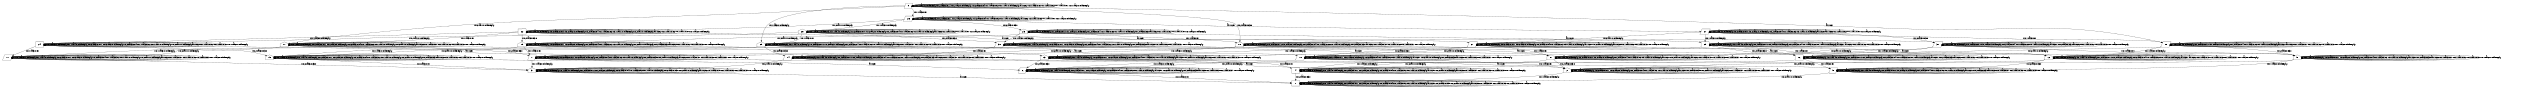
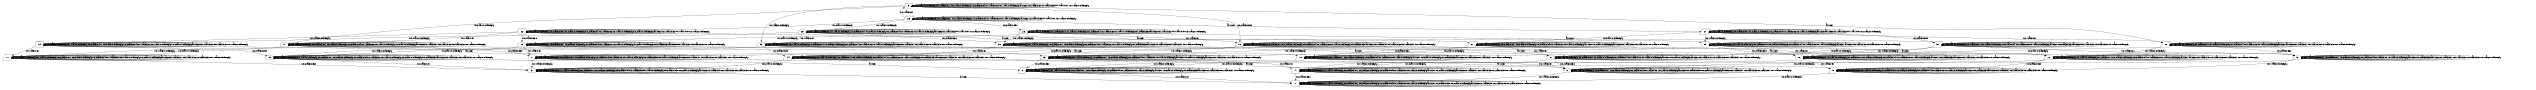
  digraph {
    node [shape=parallelogram]
    n1 [label=0]
    n2 [label=17 shape=house]
    n3 [label=18 shape=house]
    n4 [label=20]
    n5 [label=29 shape=house]
    n6 [label=7]
    n7 [label=8 shape=house]
    n8 [label=11]
    n9 [label=9 shape=house]
    n10 [label=14]
    n11 [label=12 shape=house]
    n12 [label=1 shape=folder]
    n13 [label=2 shape=house]
    n14 [label=3 shape=house]
    n15 [label=4 shape=folder]
    n16 [label=5]
    n17 [label=6]
    n18 [label=10]
    n19 [label=13 shape=house]
    n20 [label=15 shape=house]
    n21 [label=16 shape=folder]
    n22 [label=19 shape=house]
    n23 [label=21]
    n24 [label=22 shape=folder]
    n25 [label=24 shape=folder]
    n26 [label=23 shape=house]
    n27 [label=30]
    n28 [label=31]
    n29 [label=25 shape=folder]
    n30 [label=26]
    n31 [label=27]
    n32 [label=28 shape=house]
    n1 -> n1 [label=usr1_ai4_VoidReply]
    n1 -> n1 [label=usr2_ai3_re11]
    n1 -> n1 [label=usr2_ai2_VoidReply]
    n1 -> n1 [label=usr2_ai3_re4]
    n1 -> n1 [label=usr1_ai3_re2]
    n1 -> n1 [label=usr1_ai1_VoidReply]
    n1 -> n1 [label=ai1_ce2]
    n1 -> n1 [label=usr1_ai3_re1]
    n1 -> n1 [label=usr1_ai1_re2]
    n1 -> n1 [label=usr1_ai1_re1]
    n1 -> n1 [label=usr1_ai2_VoidReply]
    n1 -> n2 [label=usr2_ai1_VoidReply]
    n1 -> n3 [label=usr2_ai3_re30]
    n1 -> n4 [label=ai1_ce1]
    n1 -> n5 [label=usr1_ai3_VoidReply]
    n2 -> n2 [label=usr1_ai4_VoidReply]
    n2 -> n2 [label=usr2_ai3_re11]
    n2 -> n2 [label=usr2_ai2_VoidReply]
    n2 -> n2 [label=usr2_ai3_re4]
    n2 -> n2 [label=usr1_ai3_re2]
    n2 -> n2 [label=usr1_ai1_VoidReply]
    n2 -> n2 [label=usr2_ai1_VoidReply]
    n2 -> n2 [label=ai1_ce2]
    n2 -> n2 [label=usr1_ai3_re1]
    n2 -> n2 [label=usr1_ai1_re2]
    n2 -> n2 [label=usr1_ai1_re1]
    n2 -> n2 [label=usr1_ai2_VoidReply]
    n2 -> n6 [label=usr2_ai3_re30]
    n2 -> n7 [label=ai1_ce1]
    n2 -> n8 [label=usr1_ai3_VoidReply]
    n3 -> n3 [label=usr1_ai4_VoidReply]
    n3 -> n3 [label=usr2_ai3_re11]
    n3 -> n3 [label=usr2_ai2_VoidReply]
    n3 -> n3 [label=usr2_ai3_re4]
    n3 -> n3 [label=usr1_ai3_re2]
    n3 -> n3 [label=usr1_ai1_VoidReply]
    n3 -> n3 [label=usr2_ai3_re30]
    n3 -> n3 [label=ai1_ce2]
    n3 -> n3 [label=usr1_ai3_re1]
    n3 -> n3 [label=usr1_ai1_re2]
    n3 -> n3 [label=usr1_ai1_re1]
    n3 -> n3 [label=usr1_ai2_VoidReply]
    n3 -> n6 [label=usr2_ai1_VoidReply]
    n3 -> n9 [label=ai1_ce1]
    n3 -> n10 [label=usr1_ai3_VoidReply]
    n4 -> n4 [label=usr1_ai4_VoidReply]
    n4 -> n4 [label=usr2_ai3_re11]
    n4 -> n4 [label=usr2_ai2_VoidReply]
    n4 -> n4 [label=usr2_ai3_re4]
    n4 -> n4 [label=usr1_ai3_re2]
    n4 -> n4 [label=usr1_ai1_VoidReply]
    n4 -> n4 [label=ai1_ce1]
    n4 -> n4 [label=ai1_ce2]
    n4 -> n4 [label=usr1_ai3_re1]
    n4 -> n4 [label=usr1_ai1_re2]
    n4 -> n4 [label=usr1_ai1_re1]
    n4 -> n4 [label=usr1_ai2_VoidReply]
    n4 -> n7 [label=usr2_ai1_VoidReply]
    n4 -> n9 [label=usr2_ai3_re30]
    n4 -> n11 [label=usr1_ai3_VoidReply]
    n5 -> n5 [label=usr1_ai3_VoidReply]
    n5 -> n5 [label=usr1_ai4_VoidReply]
    n5 -> n5 [label=usr2_ai3_re11]
    n5 -> n5 [label=usr2_ai2_VoidReply]
    n5 -> n5 [label=usr2_ai3_re4]
    n5 -> n5 [label=usr1_ai3_re2]
    n5 -> n5 [label=usr1_ai1_VoidReply]
    n5 -> n5 [label=ai1_ce2]
    n5 -> n5 [label=usr1_ai3_re1]
    n5 -> n5 [label=usr1_ai1_re2]
    n5 -> n5 [label=usr1_ai1_re1]
    n5 -> n5 [label=usr1_ai2_VoidReply]
    n5 -> n8 [label=usr2_ai1_VoidReply]
    n5 -> n10 [label=usr2_ai3_re30]
    n5 -> n11 [label=ai1_ce1]
    n6 -> n6 [label=usr1_ai4_VoidReply]
    n6 -> n6 [label=usr2_ai3_re11]
    n6 -> n6 [label=usr2_ai2_VoidReply]
    n6 -> n6 [label=usr2_ai3_re4]
    n6 -> n6 [label=usr1_ai3_re2]
    n6 -> n6 [label=usr1_ai1_VoidReply]
    n6 -> n6 [label=usr2_ai3_re30]
    n6 -> n6 [label=usr2_ai1_VoidReply]
    n6 -> n6 [label=ai1_ce2]
    n6 -> n6 [label=usr1_ai3_re1]
    n6 -> n6 [label=usr1_ai1_re2]
    n6 -> n6 [label=usr1_ai1_re1]
    n6 -> n6 [label=usr1_ai2_VoidReply]
    n6 -> n13 [label=ai1_ce1]
    n6 -> n14 [label=usr1_ai3_VoidReply]
    n7 -> n7 [label=usr1_ai4_VoidReply]
    n7 -> n7 [label=usr2_ai3_re11]
    n7 -> n7 [label=usr2_ai2_VoidReply]
    n7 -> n7 [label=usr2_ai3_re4]
    n7 -> n7 [label=usr1_ai3_re2]
    n7 -> n7 [label=usr1_ai1_VoidReply]
    n7 -> n7 [label=ai1_ce1]
    n7 -> n7 [label=usr2_ai1_VoidReply]
    n7 -> n7 [label=ai1_ce2]
    n7 -> n7 [label=usr1_ai3_re1]
    n7 -> n7 [label=usr1_ai1_re2]
    n7 -> n7 [label=usr1_ai1_re1]
    n7 -> n7 [label=usr1_ai2_VoidReply]
    n7 -> n13 [label=usr2_ai3_re30]
    n7 -> n15 [label=usr1_ai3_VoidReply]
    n8 -> n8 [label=usr1_ai3_VoidReply]
    n8 -> n8 [label=usr1_ai4_VoidReply]
    n8 -> n8 [label=usr2_ai3_re11]
    n8 -> n8 [label=usr2_ai2_VoidReply]
    n8 -> n8 [label=usr2_ai3_re4]
    n8 -> n8 [label=usr1_ai3_re2]
    n8 -> n8 [label=usr1_ai1_VoidReply]
    n8 -> n8 [label=usr2_ai1_VoidReply]
    n8 -> n8 [label=ai1_ce2]
    n8 -> n8 [label=usr1_ai3_re1]
    n8 -> n8 [label=usr1_ai1_re2]
    n8 -> n8 [label=usr1_ai1_re1]
    n8 -> n8 [label=usr1_ai2_VoidReply]
    n8 -> n14 [label=usr2_ai3_re30]
    n9 -> n9 [label=usr1_ai4_VoidReply]
    n9 -> n9 [label=usr2_ai3_re11]
    n9 -> n9 [label=usr2_ai2_VoidReply]
    n9 -> n9 [label=usr2_ai3_re4]
    n9 -> n9 [label=usr1_ai3_re2]
    n9 -> n9 [label=usr1_ai1_VoidReply]
    n9 -> n9 [label=ai1_ce1]
    n9 -> n9 [label=usr2_ai3_re30]
    n9 -> n9 [label=ai1_ce2]
    n9 -> n9 [label=usr1_ai3_re1]
    n9 -> n9 [label=usr1_ai1_re2]
    n9 -> n9 [label=usr1_ai1_re1]
    n9 -> n9 [label=usr1_ai2_VoidReply]
    n9 -> n13 [label=usr2_ai1_VoidReply]
    n9 -> n16 [label=usr1_ai3_VoidReply]
    n10 -> n10 [label=usr1_ai3_VoidReply]
    n10 -> n10 [label=usr1_ai4_VoidReply]
    n10 -> n10 [label=usr2_ai3_re11]
    n10 -> n10 [label=usr2_ai2_VoidReply]
    n10 -> n10 [label=usr2_ai3_re4]
    n10 -> n10 [label=usr1_ai3_re2]
    n10 -> n10 [label=usr1_ai1_VoidReply]
    n10 -> n10 [label=usr2_ai3_re30]
    n10 -> n10 [label=ai1_ce2]
    n10 -> n10 [label=usr1_ai3_re1]
    n10 -> n10 [label=usr1_ai1_re2]
    n10 -> n10 [label=usr1_ai1_re1]
    n10 -> n10 [label=usr1_ai2_VoidReply]
    n10 -> n14 [label=usr2_ai1_VoidReply]
    n10 -> n16 [label=ai1_ce1]
    n11 -> n11 [label=usr1_ai3_VoidReply]
    n11 -> n11 [label=usr1_ai4_VoidReply]
    n11 -> n11 [label=usr2_ai3_re11]
    n11 -> n11 [label=usr2_ai2_VoidReply]
    n11 -> n11 [label=usr2_ai3_re4]
    n11 -> n11 [label=usr1_ai3_re2]
    n11 -> n11 [label=usr1_ai1_VoidReply]
    n11 -> n11 [label=ai1_ce1]
    n11 -> n11 [label=ai1_ce2]
    n11 -> n11 [label=usr1_ai3_re1]
    n11 -> n11 [label=usr1_ai1_re2]
    n11 -> n11 [label=usr1_ai1_re1]
    n11 -> n11 [label=usr1_ai2_VoidReply]
    n11 -> n15 [label=usr2_ai1_VoidReply]
    n11 -> n16 [label=usr2_ai3_re30]
    n12 -> n12 [label=usr1_ai3_VoidReply]
    n12 -> n12 [label=usr1_ai4_VoidReply]
    n12 -> n12 [label=usr2_ai3_re11]
    n12 -> n12 [label=usr2_ai2_VoidReply]
    n12 -> n12 [label=usr2_ai3_re4]
    n12 -> n12 [label=usr1_ai3_re2]
    n12 -> n12 [label=usr1_ai1_VoidReply]
    n12 -> n12 [label=ai1_ce1]
    n12 -> n12 [label=usr2_ai3_re30]
    n12 -> n12 [label=usr2_ai1_VoidReply]
    n12 -> n12 [label=ai1_ce2]
    n12 -> n12 [label=usr1_ai3_re1]
    n12 -> n12 [label=usr1_ai1_re2]
    n12 -> n12 [label=usr1_ai1_re1]
    n12 -> n12 [label=usr1_ai2_VoidReply]
    n13 -> n12 [label=usr1_ai3_VoidReply]
    n13 -> n13 [label=usr1_ai4_VoidReply]
    n13 -> n13 [label=usr2_ai3_re11]
    n13 -> n13 [label=usr2_ai2_VoidReply]
    n13 -> n13 [label=usr2_ai3_re4]
    n13 -> n13 [label=usr1_ai3_re2]
    n13 -> n13 [label=usr1_ai1_VoidReply]
    n13 -> n13 [label=ai1_ce1]
    n13 -> n13 [label=usr2_ai3_re30]
    n13 -> n13 [label=usr2_ai1_VoidReply]
    n13 -> n13 [label=ai1_ce2]
    n13 -> n13 [label=usr1_ai3_re1]
    n13 -> n13 [label=usr1_ai1_re2]
    n13 -> n13 [label=usr1_ai1_re1]
    n13 -> n13 [label=usr1_ai2_VoidReply]
    n14 -> n12 [label=ai1_ce1]
    n14 -> n14 [label=usr1_ai3_VoidReply]
    n14 -> n14 [label=usr1_ai4_VoidReply]
    n14 -> n14 [label=usr2_ai3_re11]
    n14 -> n14 [label=usr2_ai2_VoidReply]
    n14 -> n14 [label=usr2_ai3_re4]
    n14 -> n14 [label=usr1_ai3_re2]
    n14 -> n14 [label=usr1_ai1_VoidReply]
    n14 -> n14 [label=usr2_ai3_re30]
    n14 -> n14 [label=usr2_ai1_VoidReply]
    n14 -> n14 [label=ai1_ce2]
    n14 -> n14 [label=usr1_ai3_re1]
    n14 -> n14 [label=usr1_ai1_re2]
    n14 -> n14 [label=usr1_ai1_re1]
    n14 -> n14 [label=usr1_ai2_VoidReply]
    n15 -> n12 [label=usr2_ai3_re30]
    n15 -> n15 [label=usr1_ai3_VoidReply]
    n15 -> n15 [label=usr1_ai4_VoidReply]
    n15 -> n15 [label=usr2_ai3_re11]
    n15 -> n15 [label=usr2_ai2_VoidReply]
    n15 -> n15 [label=usr2_ai3_re4]
    n15 -> n15 [label=usr1_ai3_re2]
    n15 -> n15 [label=usr1_ai1_VoidReply]
    n15 -> n15 [label=ai1_ce1]
    n15 -> n15 [label=usr2_ai1_VoidReply]
    n15 -> n15 [label=ai1_ce2]
    n15 -> n15 [label=usr1_ai3_re1]
    n15 -> n15 [label=usr1_ai1_re2]
    n15 -> n15 [label=usr1_ai1_re1]
    n15 -> n15 [label=usr1_ai2_VoidReply]
    n16 -> n12 [label=usr2_ai1_VoidReply]
    n16 -> n16 [label=usr1_ai3_VoidReply]
    n16 -> n16 [label=usr1_ai4_VoidReply]
    n16 -> n16 [label=usr2_ai3_re11]
    n16 -> n16 [label=usr2_ai2_VoidReply]
    n16 -> n16 [label=usr2_ai3_re4]
    n16 -> n16 [label=usr1_ai3_re2]
    n16 -> n16 [label=usr1_ai1_VoidReply]
    n16 -> n16 [label=ai1_ce1]
    n16 -> n16 [label=usr2_ai3_re30]
    n16 -> n16 [label=ai1_ce2]
    n16 -> n16 [label=usr1_ai3_re1]
    n16 -> n16 [label=usr1_ai1_re2]
    n16 -> n16 [label=usr1_ai1_re1]
    n16 -> n16 [label=usr1_ai2_VoidReply]
    n17 -> n12 [label=usr1_ai3_re1]
    n17 -> n17 [label=usr1_ai3_VoidReply]
    n17 -> n17 [label=usr1_ai4_VoidReply]
    n17 -> n17 [label=usr2_ai3_re11]
    n17 -> n17 [label=usr2_ai2_VoidReply]
    n17 -> n17 [label=usr2_ai3_re4]
    n17 -> n17 [label=usr1_ai3_re2]
    n17 -> n17 [label=usr1_ai1_VoidReply]
    n17 -> n17 [label=ai1_ce1]
    n17 -> n17 [label=usr2_ai1_VoidReply]
    n17 -> n17 [label=usr2_ai3_re30]
    n17 -> n17 [label=ai1_ce2]
    n17 -> n17 [label=usr1_ai1_re2]
    n17 -> n17 [label=usr1_ai1_re1]
    n17 -> n17 [label=usr1_ai2_VoidReply]
    n18 -> n13 [label=usr1_ai3_re1]
    n18 -> n17 [label=usr1_ai3_VoidReply]
    n18 -> n18 [label=usr1_ai4_VoidReply]
    n18 -> n18 [label=usr2_ai3_re11]
    n18 -> n18 [label=usr2_ai2_VoidReply]
    n18 -> n18 [label=usr2_ai3_re4]
    n18 -> n18 [label=usr1_ai3_re2]
    n18 -> n18 [label=usr1_ai1_VoidReply]
    n18 -> n18 [label=ai1_ce1]
    n18 -> n18 [label=usr2_ai1_VoidReply]
    n18 -> n18 [label=usr2_ai3_re30]
    n18 -> n18 [label=ai1_ce2]
    n18 -> n18 [label=usr1_ai1_re2]
    n18 -> n18 [label=usr1_ai1_re1]
    n18 -> n18 [label=usr1_ai2_VoidReply]
    n19 -> n15 [label=usr1_ai3_re1]
    n19 -> n17 [label=usr2_ai3_re30]
    n19 -> n19 [label=usr1_ai3_VoidReply]
    n19 -> n19 [label=usr1_ai4_VoidReply]
    n19 -> n19 [label=usr2_ai3_re11]
    n19 -> n19 [label=usr2_ai2_VoidReply]
    n19 -> n19 [label=usr2_ai3_re4]
    n19 -> n19 [label=usr1_ai3_re2]
    n19 -> n19 [label=usr1_ai1_VoidReply]
    n19 -> n19 [label=ai1_ce1]
    n19 -> n19 [label=usr2_ai1_VoidReply]
    n19 -> n19 [label=ai1_ce2]
    n19 -> n19 [label=usr1_ai1_re2]
    n19 -> n19 [label=usr1_ai1_re1]
    n19 -> n19 [label=usr1_ai2_VoidReply]
    n20 -> n14 [label=usr1_ai3_re1]
    n20 -> n17 [label=ai1_ce1]
    n20 -> n20 [label=usr1_ai3_VoidReply]
    n20 -> n20 [label=usr1_ai4_VoidReply]
    n20 -> n20 [label=usr2_ai3_re11]
    n20 -> n20 [label=usr2_ai2_VoidReply]
    n20 -> n20 [label=usr2_ai3_re4]
    n20 -> n20 [label=usr1_ai3_re2]
    n20 -> n20 [label=usr1_ai1_VoidReply]
    n20 -> n20 [label=usr2_ai1_VoidReply]
    n20 -> n20 [label=usr2_ai3_re30]
    n20 -> n20 [label=ai1_ce2]
    n20 -> n20 [label=usr1_ai1_re2]
    n20 -> n20 [label=usr1_ai1_re1]
    n20 -> n20 [label=usr1_ai2_VoidReply]
    n21 -> n16 [label=usr1_ai3_re1]
    n21 -> n17 [label=usr2_ai1_VoidReply]
    n21 -> n21 [label=usr1_ai3_VoidReply]
    n21 -> n21 [label=usr1_ai4_VoidReply]
    n21 -> n21 [label=usr2_ai3_re11]
    n21 -> n21 [label=usr2_ai2_VoidReply]
    n21 -> n21 [label=usr2_ai3_re4]
    n21 -> n21 [label=usr1_ai3_re2]
    n21 -> n21 [label=usr1_ai1_VoidReply]
    n21 -> n21 [label=ai1_ce1]
    n21 -> n21 [label=usr2_ai3_re30]
    n21 -> n21 [label=ai1_ce2]
    n21 -> n21 [label=usr1_ai1_re2]
    n21 -> n21 [label=usr1_ai1_re1]
    n21 -> n21 [label=usr1_ai2_VoidReply]
    n22 -> n6 [label=usr1_ai3_re1]
    n22 -> n18 [label=ai1_ce1]
    n22 -> n20 [label=usr1_ai3_VoidReply]
    n22 -> n22 [label=usr1_ai4_VoidReply]
    n22 -> n22 [label=usr2_ai3_re11]
    n22 -> n22 [label=usr2_ai2_VoidReply]
    n22 -> n22 [label=usr2_ai3_re4]
    n22 -> n22 [label=usr1_ai3_re2]
    n22 -> n22 [label=usr1_ai1_VoidReply]
    n22 -> n22 [label=usr2_ai1_VoidReply]
    n22 -> n22 [label=usr2_ai3_re30]
    n22 -> n22 [label=ai1_ce2]
    n22 -> n22 [label=usr1_ai1_re2]
    n22 -> n22 [label=usr1_ai1_re1]
    n22 -> n22 [label=usr1_ai2_VoidReply]
    n23 -> n7 [label=usr1_ai3_re1]
    n23 -> n18 [label=usr2_ai3_re30]
    n23 -> n19 [label=usr1_ai3_VoidReply]
    n23 -> n23 [label=usr1_ai4_VoidReply]
    n23 -> n23 [label=usr2_ai3_re11]
    n23 -> n23 [label=usr2_ai2_VoidReply]
    n23 -> n23 [label=usr2_ai3_re4]
    n23 -> n23 [label=usr1_ai3_re2]
    n23 -> n23 [label=usr1_ai1_VoidReply]
    n23 -> n23 [label=ai1_ce1]
    n23 -> n23 [label=usr2_ai1_VoidReply]
    n23 -> n23 [label=ai1_ce2]
    n23 -> n23 [label=usr1_ai1_re2]
    n23 -> n23 [label=usr1_ai1_re1]
    n23 -> n23 [label=usr1_ai2_VoidReply]
    n24 -> n2 [label=usr1_ai3_re1]
    n24 -> n22 [label=usr2_ai3_re30]
    n24 -> n23 [label=ai1_ce1]
    n24 -> n24 [label=usr1_ai4_VoidReply]
    n24 -> n24 [label=usr2_ai3_re11]
    n24 -> n24 [label=usr2_ai2_VoidReply]
    n24 -> n24 [label=usr2_ai3_re4]
    n24 -> n24 [label=usr1_ai3_re2]
    n24 -> n24 [label=usr1_ai1_VoidReply]
    n24 -> n24 [label=usr2_ai1_VoidReply]
    n24 -> n24 [label=ai1_ce2]
    n24 -> n24 [label=usr1_ai1_re2]
    n24 -> n24 [label=usr1_ai1_re1]
    n24 -> n24 [label=usr1_ai2_VoidReply]
    n24 -> n25 [label=usr1_ai3_VoidReply]
    n25 -> n8 [label=usr1_ai3_re1]
    n25 -> n19 [label=ai1_ce1]
    n25 -> n20 [label=usr2_ai3_re30]
    n25 -> n25 [label=usr1_ai3_VoidReply]
    n25 -> n25 [label=usr1_ai4_VoidReply]
    n25 -> n25 [label=usr2_ai3_re11]
    n25 -> n25 [label=usr2_ai2_VoidReply]
    n25 -> n25 [label=usr2_ai3_re4]
    n25 -> n25 [label=usr1_ai3_re2]
    n25 -> n25 [label=usr1_ai1_VoidReply]
    n25 -> n25 [label=usr2_ai1_VoidReply]
    n25 -> n25 [label=ai1_ce2]
    n25 -> n25 [label=usr1_ai1_re2]
    n25 -> n25 [label=usr1_ai1_re1]
    n25 -> n25 [label=usr1_ai2_VoidReply]
    n26 -> n3 [label=usr1_ai3_re1]
    n26 -> n22 [label=usr2_ai1_VoidReply]
    n26 -> n26 [label=usr1_ai4_VoidReply]
    n26 -> n26 [label=usr2_ai3_re11]
    n26 -> n26 [label=usr2_ai2_VoidReply]
    n26 -> n26 [label=usr2_ai3_re4]
    n26 -> n26 [label=usr1_ai3_re2]
    n26 -> n26 [label=usr1_ai1_VoidReply]
    n26 -> n26 [label=usr2_ai3_re30]
    n26 -> n26 [label=ai1_ce2]
    n26 -> n26 [label=usr1_ai1_re2]
    n26 -> n26 [label=usr1_ai1_re1]
    n26 -> n26 [label=usr1_ai2_VoidReply]
    n26 -> n27 [label=usr1_ai3_VoidReply]
    n26 -> n28 [label=ai1_ce1]
    n27 -> n10 [label=usr1_ai3_re1]
    n27 -> n20 [label=usr2_ai1_VoidReply]
    n27 -> n21 [label=ai1_ce1]
    n27 -> n27 [label=usr1_ai3_VoidReply]
    n27 -> n27 [label=usr1_ai4_VoidReply]
    n27 -> n27 [label=usr2_ai3_re11]
    n27 -> n27 [label=usr2_ai2_VoidReply]
    n27 -> n27 [label=usr2_ai3_re4]
    n27 -> n27 [label=usr1_ai3_re2]
    n27 -> n27 [label=usr1_ai1_VoidReply]
    n27 -> n27 [label=usr2_ai3_re30]
    n27 -> n27 [label=ai1_ce2]
    n27 -> n27 [label=usr1_ai1_re2]
    n27 -> n27 [label=usr1_ai1_re1]
    n27 -> n27 [label=usr1_ai2_VoidReply]
    n28 -> n9 [label=usr1_ai3_re1]
    n28 -> n18 [label=usr2_ai1_VoidReply]
    n28 -> n21 [label=usr1_ai3_VoidReply]
    n28 -> n28 [label=usr1_ai4_VoidReply]
    n28 -> n28 [label=usr2_ai3_re11]
    n28 -> n28 [label=usr2_ai2_VoidReply]
    n28 -> n28 [label=usr2_ai3_re4]
    n28 -> n28 [label=usr1_ai3_re2]
    n28 -> n28 [label=usr1_ai1_VoidReply]
    n28 -> n28 [label=ai1_ce1]
    n28 -> n28 [label=usr2_ai3_re30]
    n28 -> n28 [label=ai1_ce2]
    n28 -> n28 [label=usr1_ai1_re2]
    n28 -> n28 [label=usr1_ai1_re1]
    n28 -> n28 [label=usr1_ai2_VoidReply]
    n29 -> n11 [label=usr1_ai3_re1]
    n29 -> n19 [label=usr2_ai1_VoidReply]
    n29 -> n21 [label=usr2_ai3_re30]
    n29 -> n29 [label=usr1_ai3_VoidReply]
    n29 -> n29 [label=usr1_ai4_VoidReply]
    n29 -> n29 [label=usr2_ai3_re11]
    n29 -> n29 [label=usr2_ai2_VoidReply]
    n29 -> n29 [label=usr2_ai3_re4]
    n29 -> n29 [label=usr1_ai3_re2]
    n29 -> n29 [label=usr1_ai1_VoidReply]
    n29 -> n29 [label=ai1_ce1]
    n29 -> n29 [label=ai1_ce2]
    n29 -> n29 [label=usr1_ai1_re2]
    n29 -> n29 [label=usr1_ai1_re1]
    n29 -> n29 [label=usr1_ai2_VoidReply]
-   n1 -> n30 [label=usr1_ai3_re1]
+   n30 -> n1 [label=usr1_ai3_re1]
    n30 -> n24 [label=usr2_ai1_VoidReply]
    n30 -> n26 [label=usr2_ai3_re30]
    n30 -> n30 [label=usr1_ai4_VoidReply]
    n30 -> n30 [label=usr2_ai3_re11]
    n30 -> n30 [label=usr2_ai2_VoidReply]
    n30 -> n30 [label=usr2_ai3_re4]
    n30 -> n30 [label=usr1_ai3_re2]
    n30 -> n30 [label=usr1_ai1_VoidReply]
    n30 -> n30 [label=ai1_ce2]
    n30 -> n30 [label=usr1_ai1_re2]
    n30 -> n30 [label=usr1_ai1_re1]
    n30 -> n30 [label=usr1_ai2_VoidReply]
    n30 -> n31 [label=ai1_ce1]
    n30 -> n32 [label=usr1_ai3_VoidReply]
    n31 -> n4 [label=usr1_ai3_re1]
    n31 -> n23 [label=usr2_ai1_VoidReply]
    n31 -> n28 [label=usr2_ai3_re30]
    n31 -> n29 [label=usr1_ai3_VoidReply]
    n31 -> n31 [label=usr1_ai4_VoidReply]
    n31 -> n31 [label=usr2_ai3_re11]
    n31 -> n31 [label=usr2_ai2_VoidReply]
    n31 -> n31 [label=usr2_ai3_re4]
    n31 -> n31 [label=usr1_ai3_re2]
    n31 -> n31 [label=usr1_ai1_VoidReply]
    n31 -> n31 [label=ai1_ce1]
    n31 -> n31 [label=ai1_ce2]
    n31 -> n31 [label=usr1_ai1_re2]
    n31 -> n31 [label=usr1_ai1_re1]
    n31 -> n31 [label=usr1_ai2_VoidReply]
    n32 -> n5 [label=usr1_ai3_re1]
    n32 -> n25 [label=usr2_ai1_VoidReply]
    n32 -> n27 [label=usr2_ai3_re30]
    n32 -> n29 [label=ai1_ce1]
    n32 -> n32 [label=usr1_ai3_VoidReply]
    n32 -> n32 [label=usr1_ai4_VoidReply]
    n32 -> n32 [label=usr2_ai3_re11]
    n32 -> n32 [label=usr2_ai2_VoidReply]
    n32 -> n32 [label=usr2_ai3_re4]
    n32 -> n32 [label=usr1_ai3_re2]
    n32 -> n32 [label=usr1_ai1_VoidReply]
    n32 -> n32 [label=ai1_ce2]
    n32 -> n32 [label=usr1_ai1_re2]
    n32 -> n32 [label=usr1_ai1_re1]
    n32 -> n32 [label=usr1_ai2_VoidReply]
  }
